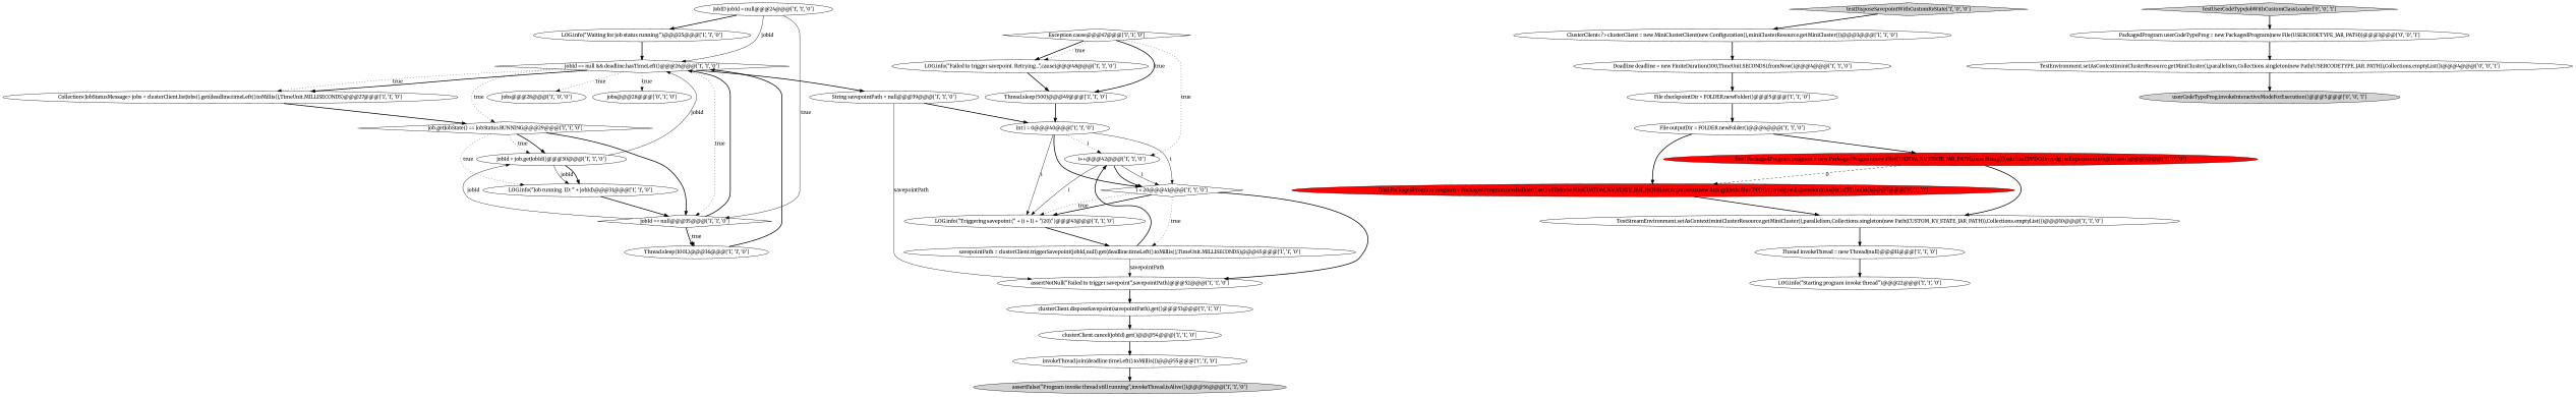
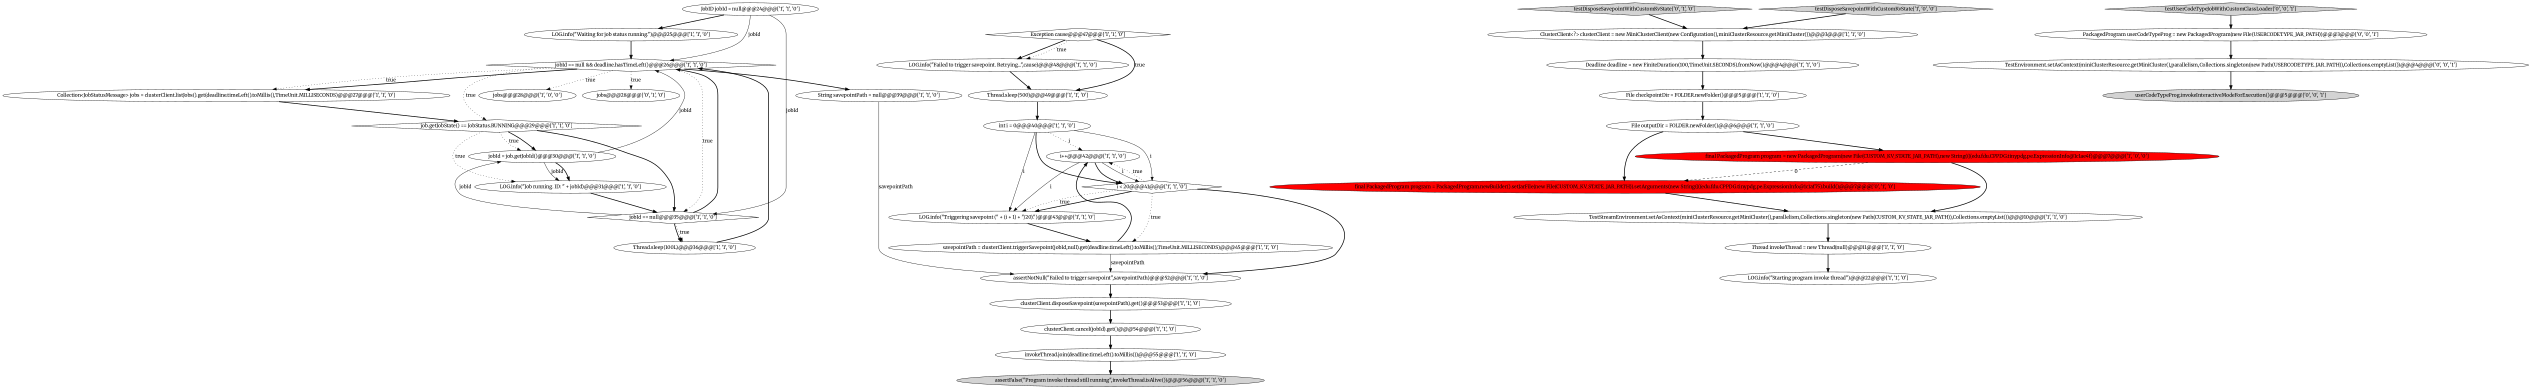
  digraph {
    fontname=Merriweather
    node [fillcolor=white fontname=Merriweather shape=ellipse style=filled]
    edge [fontname=Merriweather style=bold]
    n1 [label="LOG.info(\"Failed to trigger savepoint. Retrying...\",cause)@@@48@@@['1', '1', '0']"]
    n2 [label="Thread.sleep(500)@@@49@@@['1', '1', '0']"]
    n3 [label="int i = 0@@@40@@@['1', '1', '0']"]
    n4 [label="Collection<JobStatusMessage> jobs = clusterClient.listJobs().get(deadline.timeLeft().toMillis(),TimeUnit.MILLISECONDS)@@@27@@@['1', '1', '0']"]
    n5 [label="job.getJobState() == JobStatus.RUNNING@@@29@@@['1', '1', '0']" shape=diamond]
    n6 [label="jobId = job.getJobId()@@@30@@@['1', '1', '0']"]
    n7 [label="LOG.info(\"Job running. ID: \" + jobId)@@@31@@@['1', '1', '0']"]
    n8 [label="jobId == null@@@35@@@['1', '1', '0']" shape=diamond]
    n9 [label="LOG.info(\"Waiting for job status running.\")@@@25@@@['1', '1', '0']"]
    n10 [label="jobId == null && deadline.hasTimeLeft()@@@26@@@['1', '1', '0']" shape=diamond]
    n11 [label="jobs@@@28@@@['1', '0', '0']"]
    n12 [label="jobs@@@28@@@['0', '1', '0']"]
    n13 [label="String savepointPath = null@@@39@@@['1', '1', '0']"]
    n14 [label="File checkpointDir = FOLDER.newFolder()@@@5@@@['1', '1', '0']"]
    n15 [label="File outputDir = FOLDER.newFolder()@@@6@@@['1', '1', '0']"]
    n16 [fillcolor=red label="final PackagedProgram program = PackagedProgram.newBuilder().setJarFile(new File(CUSTOM_KV_STATE_JAR_PATH)).setArguments(new String((((edu.fdu.CPPDG.tinypdg.pe.ExpressionInfo@1c1af75).build()@@@7@@@['0', '1', '0']"]
    n17 [fillcolor=red label="final PackagedProgram program = new PackagedProgram(new File(CUSTOM_KV_STATE_JAR_PATH),new String((((edu.fdu.CPPDG.tinypdg.pe.ExpressionInfo@1c1ae4f)@@@7@@@['1', '0', '0']"]
    n18 [fillcolor=lightgray label="userCodeTypeProg.invokeInteractiveModeForExecution()@@@5@@@['0', '0', '1']"]
    n19 [label="Exception cause@@@47@@@['1', '1', '0']" shape=diamond]
    n20 [label="TestStreamEnvironment.setAsContext(miniClusterResource.getMiniCluster(),parallelism,Collections.singleton(new Path(CUSTOM_KV_STATE_JAR_PATH)),Collections.emptyList())@@@10@@@['1', '1', '0']"]
    n21 [label="Thread invokeThread = new Thread(null)@@@11@@@['1', '1', '0']"]
    n22 [label="JobID jobId = null@@@24@@@['1', '1', '0']"]
+   n23 [fillcolor=lightgray label="testDisposeSavepointWithCustomKvState['0', '1', '0']" shape=diamond]
    n24 [label="ClusterClient<?> clusterClient = new MiniClusterClient(new Configuration(),miniClusterResource.getMiniCluster())@@@3@@@['1', '1', '0']"]
    n25 [label="Deadline deadline = new FiniteDuration(100,TimeUnit.SECONDS).fromNow()@@@4@@@['1', '1', '0']"]
    n26 [fillcolor=lightgray label="testUserCodeTypeJobWithCustomClassLoader['0', '0', '1']" shape=diamond]
    n27 [label="PackagedProgram userCodeTypeProg = new PackagedProgram(new File(USERCODETYPE_JAR_PATH))@@@3@@@['0', '0', '1']"]
    n28 [label="TestEnvironment.setAsContext(miniClusterResource.getMiniCluster(),parallelism,Collections.singleton(new Path(USERCODETYPE_JAR_PATH)),Collections.emptyList())@@@4@@@['0', '0', '1']"]
    n29 [label="Thread.sleep(100L)@@@36@@@['1', '1', '0']"]
    n30 [label="i++@@@42@@@['1', '1', '0']"]
    n31 [label="LOG.info(\"Triggering savepoint (\" + (i + 1) + \"/20).\")@@@43@@@['1', '1', '0']"]
    n32 [label="i < 20@@@41@@@['1', '1', '0']" shape=diamond]
    n33 [label="savepointPath = clusterClient.triggerSavepoint(jobId,null).get(deadline.timeLeft().toMillis(),TimeUnit.MILLISECONDS)@@@45@@@['1', '1', '0']"]
    n34 [label="assertNotNull(\"Failed to trigger savepoint\",savepointPath)@@@52@@@['1', '1', '0']"]
    n35 [label="LOG.info(\"Starting program invoke thread\")@@@22@@@['1', '1', '0']"]
    n36 [label="clusterClient.disposeSavepoint(savepointPath).get()@@@53@@@['1', '1', '0']"]
    n37 [label="clusterClient.cancel(jobId).get()@@@54@@@['1', '1', '0']"]
    n38 [label="invokeThread.join(deadline.timeLeft().toMillis())@@@55@@@['1', '1', '0']"]
    n39 [fillcolor=lightgray label="testDisposeSavepointWithCustomKvState['1', '0', '0']" shape=diamond]
    n40 [fillcolor=lightgray label="assertFalse(\"Program invoke thread still running\",invokeThread.isAlive())@@@56@@@['1', '1', '0']"]
    n1 -> n2
    n2 -> n3
    n3 -> n30 [label=i style=dotted]
    n3 -> n31 [label=i style=solid]
    n3 -> n32
    n3 -> n32 [label=i style=solid]
    n4 -> n5
    n5 -> n6
    n5 -> n6 [label=true style=dotted]
    n5 -> n7 [label=true style=dotted]
    n5 -> n8
    n6 -> n7 [label=jobId style=solid]
    n6 -> n7
    n6 -> n10 [label=jobId style=solid]
    n7 -> n8
    n8 -> n6 [label=jobId style=solid]
    n8 -> n10
    n8 -> n29
    n8 -> n29 [label=true style=dotted]
    n9 -> n10
    n10 -> n4 [label=true style=dotted]
    n10 -> n4
    n10 -> n5 [label=true style=dotted]
    n10 -> n8 [label=true style=dotted]
    n10 -> n11 [label=true style=dotted]
    n10 -> n12 [label=true style=dotted]
    n10 -> n13
-   n13 -> n3
    n13 -> n34 [label=savepointPath style=solid]
    n14 -> n15
    n15 -> n16
    n15 -> n17
    n16 -> n20
    n17 -> n16 [label=0 style=dashed]
    n17 -> n20
    n19 -> n1
    n19 -> n1 [label=true style=dotted]
    n19 -> n2 [label=true]
    n20 -> n21
    n21 -> n35
-   n22 -> n8 [label=true style=solid]
+   n22 -> n8 [label=jobId style=solid]
    n22 -> n9
    n22 -> n10 [label=jobId style=solid]
+   n23 -> n24
    n24 -> n25
    n25 -> n14
    n26 -> n27
    n27 -> n28
    n28 -> n18
    n29 -> n10
    n30 -> n31 [label=i style=solid]
    n30 -> n32
    n30 -> n32 [label=i style=solid]
    n31 -> n33
-   n19 -> n30 [label=true style=dotted]
+   n32 -> n30 [label=true style=dotted]
    n32 -> n31
    n32 -> n31 [label=true style=dotted]
    n32 -> n33 [label=true style=dotted]
    n32 -> n34
    n33 -> n30
    n33 -> n34 [label=savepointPath style=solid]
    n34 -> n36
    n36 -> n37
    n37 -> n38
    n38 -> n40
    n39 -> n24
  }
